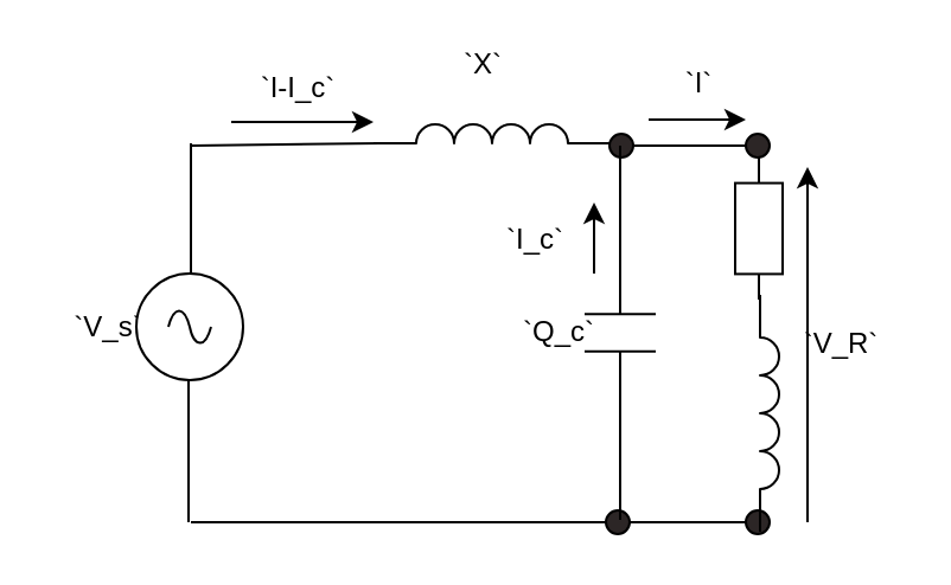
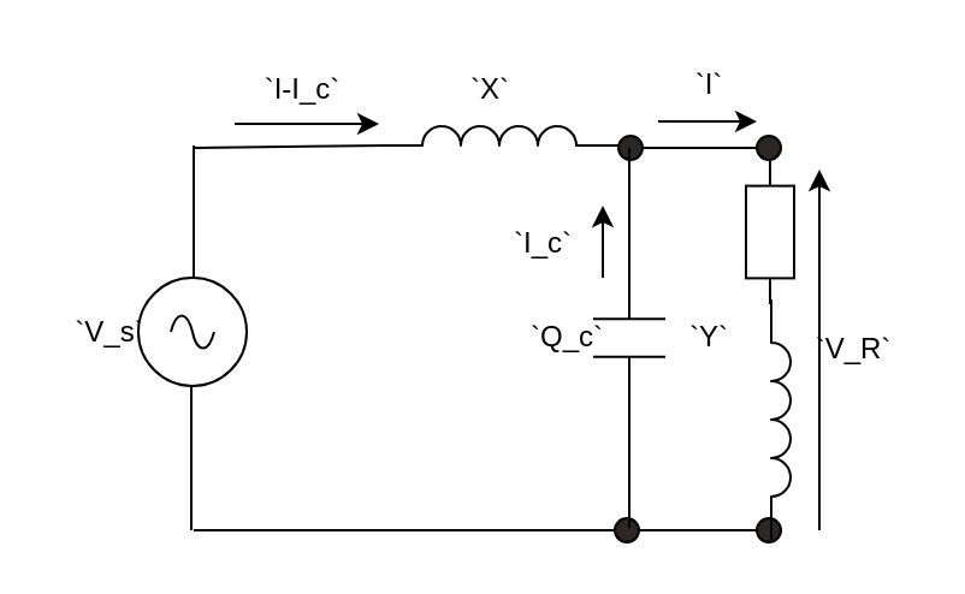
  <mxCell id="0" />
  <mxCell id="1" parent="0" />
  <mxCell id="2" value="`V_R`" style="text;html=1;align=center;verticalAlign=middle;resizable=0;points=[];autosize=1;strokeColor=none;fillColor=none;" parent="1" vertex="1"><mxGeometry x="329" y="130" width="50" height="30" as="geometry" /></mxCell>
  <mxCell id="3" value="" style="endArrow=none;html=1;strokeWidth=1;" parent="1" edge="1"><mxGeometry width="100" relative="1" as="geometry"><mxPoint x="80" y="60" as="sourcePoint" /><mxPoint x="80" y="120" as="targetPoint" /></mxGeometry></mxCell>
  <mxCell id="4" value="" style="endArrow=none;html=1;strokeWidth=1;" parent="1" edge="1"><mxGeometry width="100" relative="1" as="geometry"><mxPoint x="79" y="160" as="sourcePoint" /><mxPoint x="79" y="220" as="targetPoint" /></mxGeometry></mxCell>
  <mxCell id="5" value="" style="endArrow=none;html=1;strokeWidth=1;startArrow=none;" parent="1" source="8" edge="1"><mxGeometry width="100" relative="1" as="geometry"><mxPoint x="360" y="220" as="sourcePoint" /><mxPoint x="80" y="220" as="targetPoint" /></mxGeometry></mxCell>
  <mxCell id="6" value="" style="endArrow=none;html=1;strokeWidth=1;startArrow=none;" parent="1" edge="1"><mxGeometry width="100" relative="1" as="geometry"><mxPoint x="160" y="60" as="sourcePoint" /><mxPoint x="80" y="61" as="targetPoint" /></mxGeometry></mxCell>
  <mxCell id="7" value="" style="endArrow=none;html=1;strokeWidth=1;startArrow=none;" parent="1" source="16" target="8" edge="1"><mxGeometry width="100" relative="1" as="geometry"><mxPoint x="355" y="220" as="sourcePoint" /><mxPoint x="120" y="220" as="targetPoint" /></mxGeometry></mxCell>
  <mxCell id="8" value="" style="ellipse;whiteSpace=wrap;html=1;aspect=fixed;fillColor=#2c2626;" parent="1" vertex="1"><mxGeometry x="255" y="215" width="10" height="10" as="geometry" /></mxCell>
  <mxCell id="9" value="" style="ellipse;whiteSpace=wrap;html=1;aspect=fixed;fillColor=#2c2626;" parent="1" vertex="1"><mxGeometry x="314" y="56" width="10" height="10" as="geometry" /></mxCell>
  <mxCell id="10" value="" style="endArrow=none;html=1;strokeWidth=1;" parent="1" edge="1"><mxGeometry width="100" relative="1" as="geometry"><mxPoint x="360" y="60.5" as="sourcePoint" /><mxPoint x="360" y="60.5" as="targetPoint" /></mxGeometry></mxCell>
  <mxCell id="11" value="" style="endArrow=none;html=1;strokeWidth=1;" parent="1" edge="1"><mxGeometry width="100" relative="1" as="geometry"><mxPoint x="360" y="220" as="sourcePoint" /><mxPoint x="360" y="220" as="targetPoint" /></mxGeometry></mxCell>
  <mxCell id="12" value="`V_s`" style="text;html=1;align=center;verticalAlign=middle;resizable=0;points=[];autosize=1;strokeColor=none;fillColor=none;" parent="1" vertex="1"><mxGeometry x="20" y="122.5" width="50" height="30" as="geometry" /></mxCell>
  <mxCell id="13" value="" style="pointerEvents=1;verticalLabelPosition=bottom;shadow=0;dashed=0;align=center;html=1;verticalAlign=top;shape=mxgraph.electrical.signal_sources.source;aspect=fixed;points=[[0.5,0,0],[1,0.5,0],[0.5,1,0],[0,0.5,0]];elSignalType=ac;" parent="1" vertex="1"><mxGeometry x="57" y="115" width="45" height="45" as="geometry" /></mxCell>
  <mxCell id="14" value="" style="endArrow=none;html=1;strokeWidth=1;startArrow=none;" parent="1" source="9" target="15" edge="1"><mxGeometry width="100" relative="1" as="geometry"><mxPoint x="314" y="61" as="sourcePoint" /><mxPoint x="165" y="61" as="targetPoint" /></mxGeometry></mxCell>
  <mxCell id="15" value="" style="ellipse;whiteSpace=wrap;html=1;aspect=fixed;fillColor=#2c2626;" parent="1" vertex="1"><mxGeometry x="256.5" y="56" width="10" height="10" as="geometry" /></mxCell>
  <mxCell id="16" value="" style="ellipse;whiteSpace=wrap;html=1;aspect=fixed;fillColor=#2c2626;" parent="1" vertex="1"><mxGeometry x="314" y="215" width="10" height="10" as="geometry" /></mxCell>
  <mxCell id="17" value="" style="pointerEvents=1;verticalLabelPosition=bottom;shadow=0;dashed=0;align=center;html=1;verticalAlign=top;shape=mxgraph.electrical.capacitors.capacitor_1;rotation=90;" parent="1" vertex="1"><mxGeometry x="182" y="125" width="158" height="30" as="geometry" /></mxCell>
  <mxCell id="18" value="`Q_c`" style="text;html=1;align=center;verticalAlign=middle;resizable=0;points=[];autosize=1;strokeColor=none;fillColor=none;" parent="1" vertex="1"><mxGeometry x="210" y="124.5" width="50" height="30" as="geometry" /></mxCell>
+ <mxCell id="19" value="`Y`" style="text;html=1;align=center;verticalAlign=middle;resizable=0;points=[];autosize=1;strokeColor=none;fillColor=none;" parent="1" vertex="1"><mxGeometry x="274" y="125" width="40" height="30" as="geometry" /></mxCell>
  <mxCell id="20" value="" style="pointerEvents=1;verticalLabelPosition=bottom;shadow=0;dashed=0;align=center;html=1;verticalAlign=top;shape=mxgraph.electrical.resistors.resistor_1;rotation=90;" vertex="1" parent="1"><mxGeometry x="289.5" y="86" width="60" height="20" as="geometry" /></mxCell>
  <mxCell id="21" value="" style="pointerEvents=1;verticalLabelPosition=bottom;shadow=0;dashed=0;align=center;html=1;verticalAlign=top;shape=mxgraph.electrical.inductors.inductor_3;rotation=90;" vertex="1" parent="1"><mxGeometry x="274" y="170" width="100" height="8" as="geometry" /></mxCell>
  <mxCell id="22" value="" style="endArrow=classic;html=1;" edge="1" parent="1"><mxGeometry width="50" height="50" relative="1" as="geometry"><mxPoint x="340" y="220" as="sourcePoint" /><mxPoint x="340" y="70" as="targetPoint" /></mxGeometry></mxCell>
  <mxCell id="23" value="" style="pointerEvents=1;verticalLabelPosition=bottom;shadow=0;dashed=0;align=center;html=1;verticalAlign=top;shape=mxgraph.electrical.inductors.inductor_3;rotation=0;" vertex="1" parent="1"><mxGeometry x="157" y="52" width="100" height="8" as="geometry" /></mxCell>
- <mxCell id="24" value="`X`" style="text;html=1;align=center;verticalAlign=middle;resizable=0;points=[];autosize=1;strokeColor=none;fillColor=none;" vertex="1" parent="1"><mxGeometry x="182.5" y="12" width="40" height="30" as="geometry" /></mxCell>
+ <mxCell id="24" value="`X`" style="text;html=1;align=center;verticalAlign=middle;resizable=0;points=[];autosize=1;strokeColor=none;fillColor=none;" vertex="1" parent="1"><mxGeometry x="182.5" y="22" width="40" height="30" as="geometry" /></mxCell>
  <mxCell id="25" value="" style="endArrow=classic;html=1;" edge="1" parent="1"><mxGeometry width="50" height="50" relative="1" as="geometry"><mxPoint x="97" y="51" as="sourcePoint" /><mxPoint x="157" y="51" as="targetPoint" /></mxGeometry></mxCell>
  <mxCell id="26" value="`I-I_c`" style="text;html=1;align=center;verticalAlign=middle;resizable=0;points=[];autosize=1;strokeColor=none;fillColor=none;" vertex="1" parent="1"><mxGeometry x="100" y="22" width="50" height="30" as="geometry" /></mxCell>
  <mxCell id="27" value="" style="endArrow=classic;html=1;" edge="1" parent="1"><mxGeometry width="50" height="50" relative="1" as="geometry"><mxPoint x="250" y="115" as="sourcePoint" /><mxPoint x="250" y="85" as="targetPoint" /></mxGeometry></mxCell>
  <mxCell id="28" value="`I_c`" style="text;html=1;align=center;verticalAlign=middle;resizable=0;points=[];autosize=1;strokeColor=none;fillColor=none;" vertex="1" parent="1"><mxGeometry x="200" y="86" width="50" height="30" as="geometry" /></mxCell>
  <mxCell id="29" value="" style="endArrow=classic;html=1;" edge="1" parent="1"><mxGeometry width="50" height="50" relative="1" as="geometry"><mxPoint x="273" y="50" as="sourcePoint" /><mxPoint x="314" y="50" as="targetPoint" /></mxGeometry></mxCell>
  <mxCell id="30" value="`I`" style="text;html=1;align=center;verticalAlign=middle;resizable=0;points=[];autosize=1;strokeColor=none;fillColor=none;" vertex="1" parent="1"><mxGeometry x="279" y="20" width="30" height="30" as="geometry" /></mxCell>
